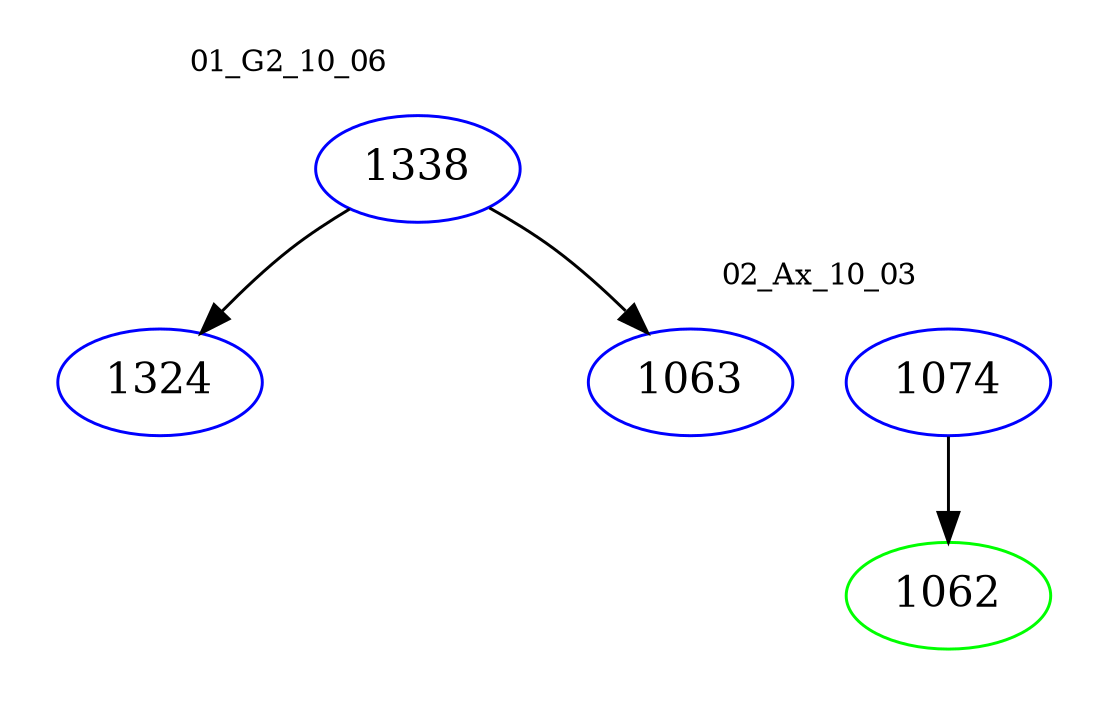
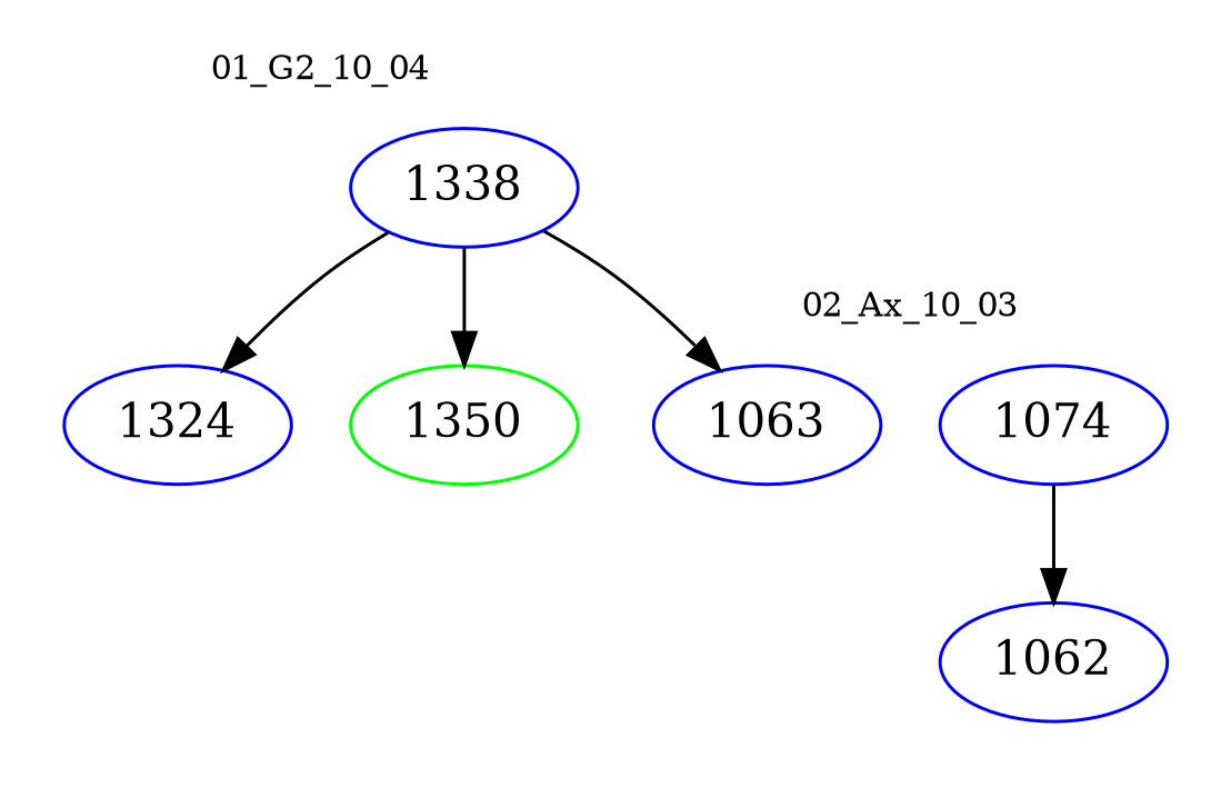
  digraph {
    node [color=blue]
    edge [color=black]
    n1 [label=1074]
-   n2 [color=green label=1062]
+   n2 [label=1062]
    n3 [label=1063]
    n4 [label=1338]
    n5 [label=1324]
+   n6 [color=green label=1350]
    subgraph cluster_1 {
      color=white
      fontsize=10
      label="02_Ax_10_03"
      n1
      n2
      n3
    }
    subgraph cluster_2 {
      color=white
      fontsize=10
-     label="01_G2_10_06"
+     label="01_G2_10_04"
      n4
      n5
+     n6
    }
    n1 -> n2
    n4 -> n3
    n4 -> n5
+   n4 -> n6
  }
